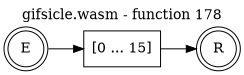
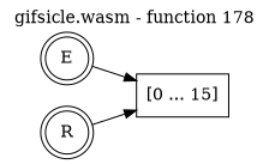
  digraph {
    label="gifsicle.wasm - function 178"
    labelfontcolor=black
    labelfontname=Helvetica
    labelfontsize=16
    labelloc=t
    rankdir=LR
    node [shape=doublecircle]
    n1 [color=black label="[0 ... 15]" shape=box style=solid]
    E
    R
-   n1 -> R
+   R -> n1
    E -> n1
  }
